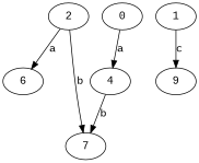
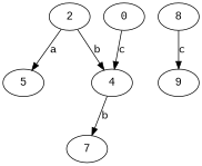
  strict digraph {
    fontname="Liberation Mono"
    node [fontname="Liberation Mono"]
    edge [fontname="Liberation Mono"]
    2
-   6
+   6 [label=5]
    7
    n4 [label=9]
    4
    0
-   1
+   1 [label=8]
    2 -> 6 [label=a]
-   2 -> 7 [label=b]
+   2 -> 4 [label=b]
    4 -> 7 [label=b]
-   0 -> 4 [label=a]
+   0 -> 4 [label=c]
    1 -> n4 [label=c]
  }
